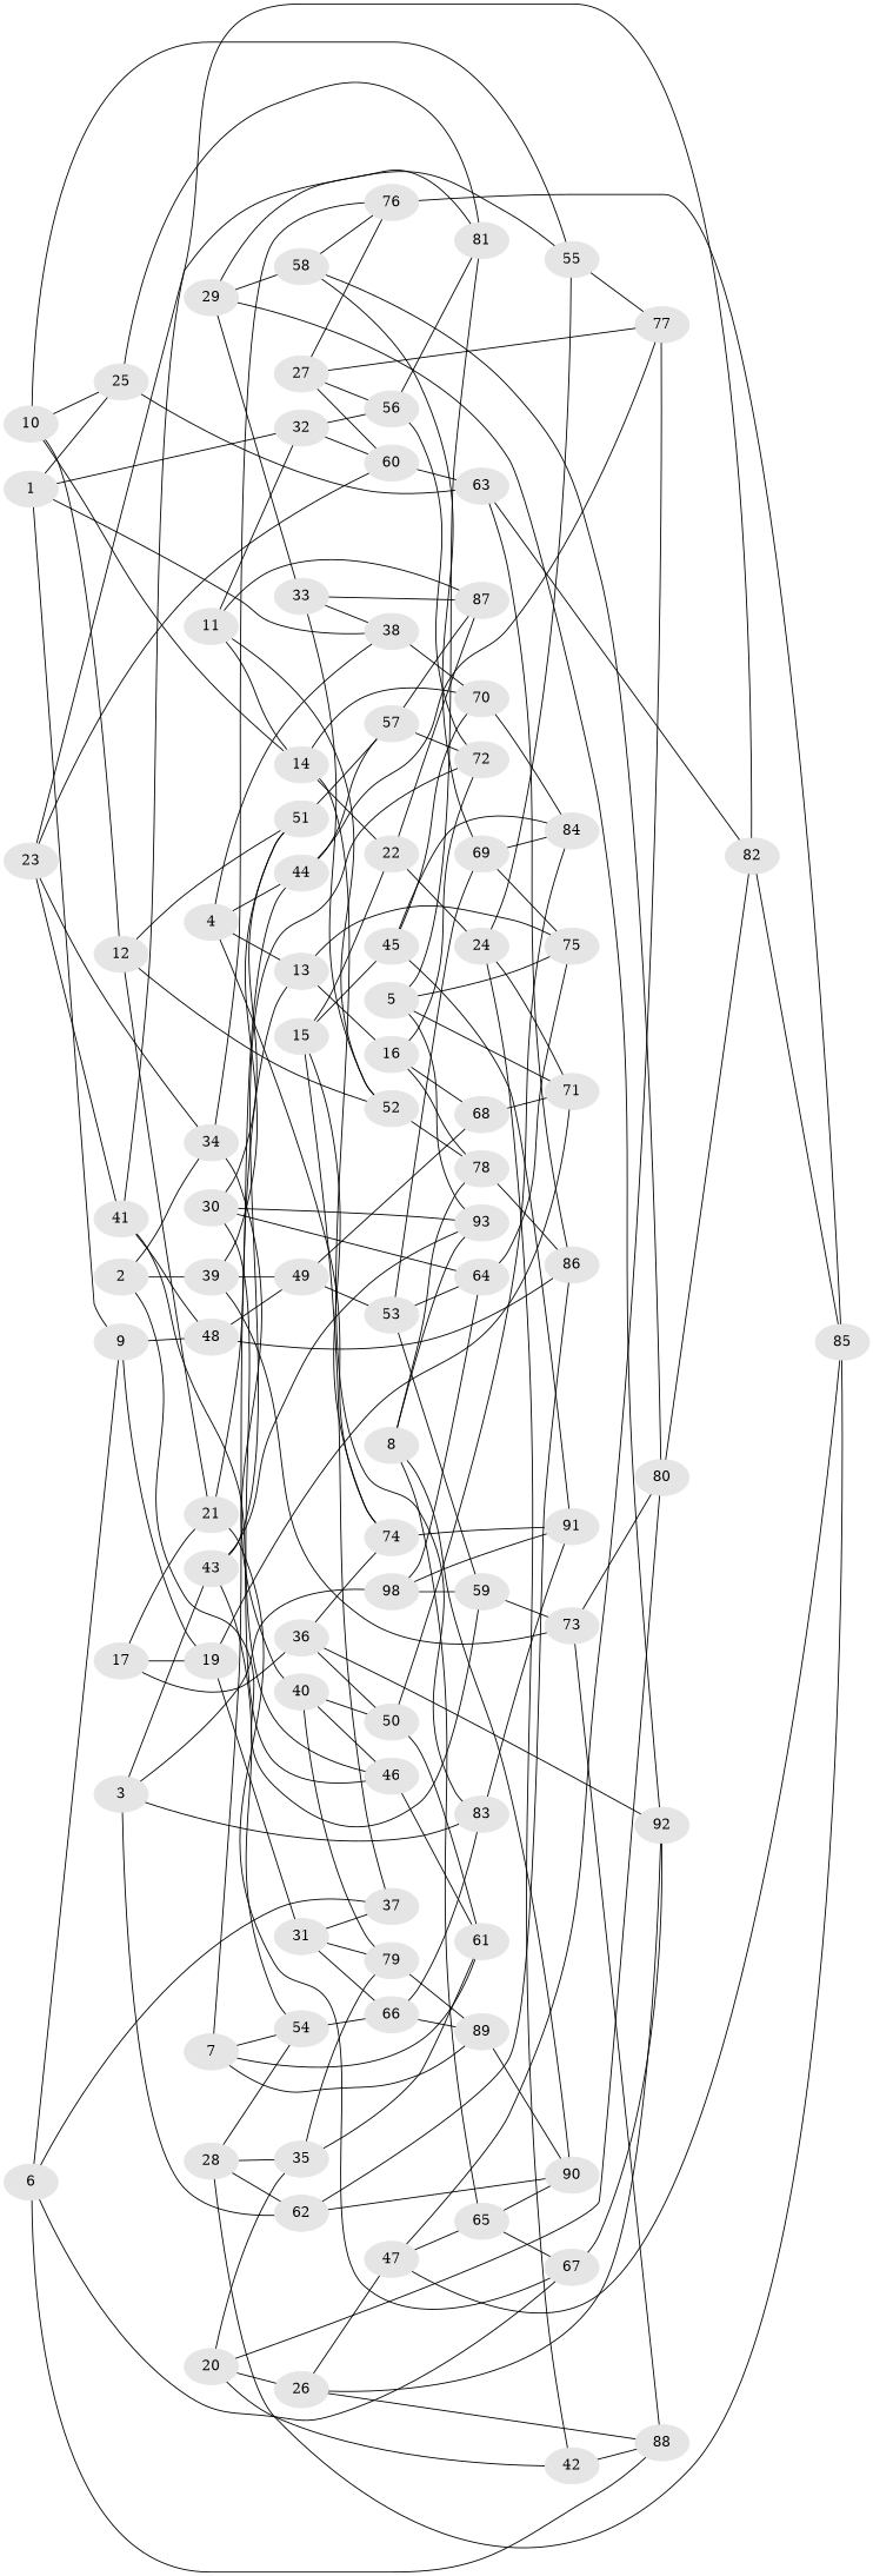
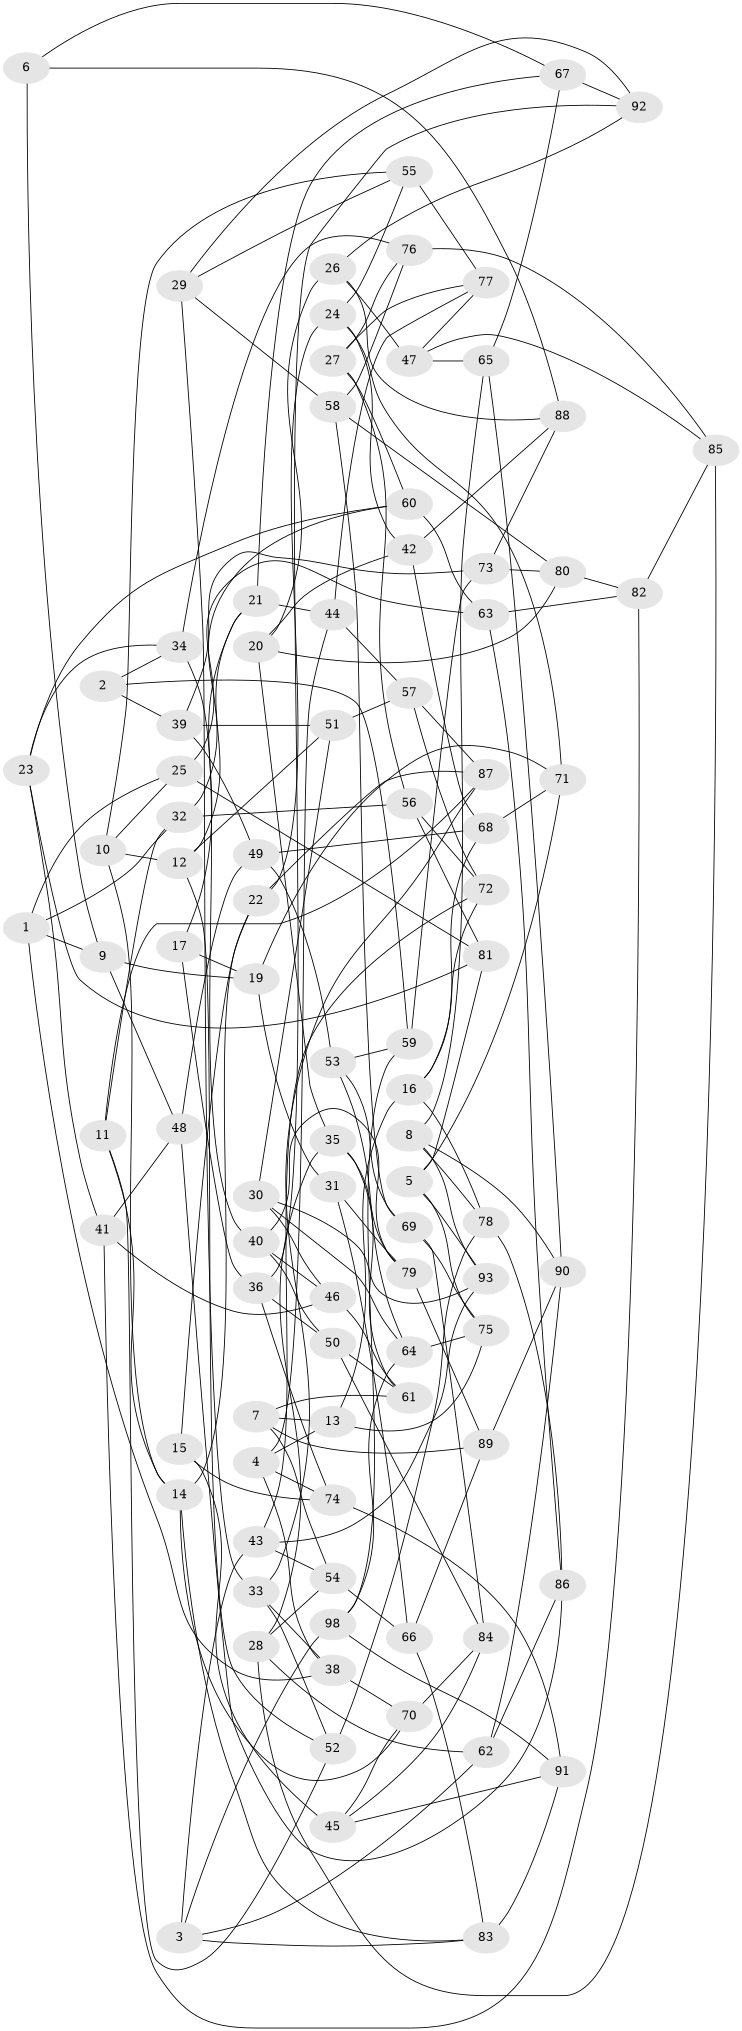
  graph {
    rankdir=LR
    node [color=gray90 style=filled]
    1
    9
    25
    32
    38
    19
    48
    81
    63
    60
    56
    70
    2
    34
    39
    59
    76
    40
    51
    49
    73
    n22 [label=98]
    3
    43
    62
    83
    64
    91
    93
    54
    72
    90
    86
    4
    13
    44
    74
    75
    16
    77
    57
    5
    71
    6
-   37
    67
    88
    92
    7
    61
    89
    66
    8
    65
    78
    31
    10
    12
    14
    55
    52
    21
    22
    11
    87
    68
    84
    15
    45
    24
    17
    36
    50
    79
    20
    26
    35
    42
    80
    47
    82
    23
    41
    46
    85
    27
    28
    29
    33
    58
    69
    30
    53
    1 -- 9
    1 -- 25
    1 -- 32
    1 -- 38
    9 -- 19
    9 -- 48
    25 -- 81
    25 -- 63
    32 -- 60
    32 -- 56
    38 -- 70
    19 -- 71
    19 -- 31
    48 -- 49
    48 -- 86
    63 -- 86
    63 -- 82
    60 -- 63
    56 -- 81
    56 -- 72
    70 -- 84
    2 -- 34
    2 -- 39
    2 -- 59
    34 -- 76
    34 -- 40
    39 -- 51
    39 -- 49
    39 -- 73
    59 -- 73
    76 -- 85
    40 -- 50
    40 -- 79
    40 -- 46
    51 -- 57
    49 -- 68
    49 -- 53
    73 -- 88
    73 -- 80
    n22 -- 59
    n22 -- 64
    n22 -- 91
    3 -- n22
    3 -- 43
    3 -- 62
    3 -- 83
    43 -- 93
    43 -- 54
    43 -- 72
    62 -- 90
    62 -- 86
    83 -- 91
    64 -- 75
    54 -- 66
    4 -- 38
    4 -- 13
    4 -- 44
    4 -- 74
    13 -- 75
    13 -- 16
    44 -- 77
    44 -- 57
    74 -- 91
    16 -- 72
    16 -- 78
    16 -- 68
    57 -- 72
    57 -- 87
    5 -- 81
    5 -- 93
    5 -- 75
    5 -- 71
    6 -- 9
-   6 -- 37
    6 -- 67
    6 -- 88
    67 -- 92
    7 -- 54
    7 -- 13
    7 -- 61
    7 -- 89
    89 -- 90
    66 -- 83
    66 -- 89
    8 -- 93
    8 -- 90
    8 -- 65
    8 -- 78
    65 -- 90
    65 -- 67
    78 -- 86
-   31 -- 37
    31 -- 66
    31 -- 79
    10 -- 25
    10 -- 12
    10 -- 14
    10 -- 55
    12 -- 51
    12 -- 52
    12 -- 21
    14 -- 70
    14 -- 83
    14 -- 22
    55 -- 77
    52 -- 78
    21 -- 44
    21 -- 67
    22 -- 87
    22 -- 24
    11 -- 32
    11 -- 14
    11 -- 52
    11 -- 87
    68 -- 71
    15 -- 74
-   15 -- 37
    15 -- 22
    15 -- 45
    45 -- 70
    45 -- 91
    45 -- 84
    24 -- 71
    24 -- 55
    24 -- 42
    17 -- 19
    17 -- 21
    17 -- 36
    36 -- 74
    36 -- 92
    36 -- 50
    50 -- 61
    50 -- 84
    79 -- 89
    20 -- 26
    20 -- 35
    20 -- 42
    20 -- 80
    26 -- 88
    26 -- 92
    26 -- 47
    35 -- 61
    35 -- 79
    42 -- 88
+   42 -- 68
    80 -- 82
    47 -- 77
    47 -- 65
    47 -- 85
    82 -- 85
    23 -- 81
    23 -- 60
    23 -- 34
    23 -- 41
    41 -- 48
    41 -- 82
    41 -- 46
    46 -- 61
    27 -- 60
    27 -- 56
    27 -- 76
    27 -- 77
    28 -- 62
    28 -- 54
    28 -- 35
    28 -- 85
    29 -- 92
    29 -- 55
    29 -- 33
    29 -- 58
    33 -- 38
    33 -- 52
    33 -- 87
    58 -- 76
    58 -- 80
    58 -- 69
    69 -- 75
    69 -- 84
    30 -- 51
    30 -- 64
    30 -- 93
    30 -- 46
    53 -- 59
    53 -- 64
    53 -- 69
  }
